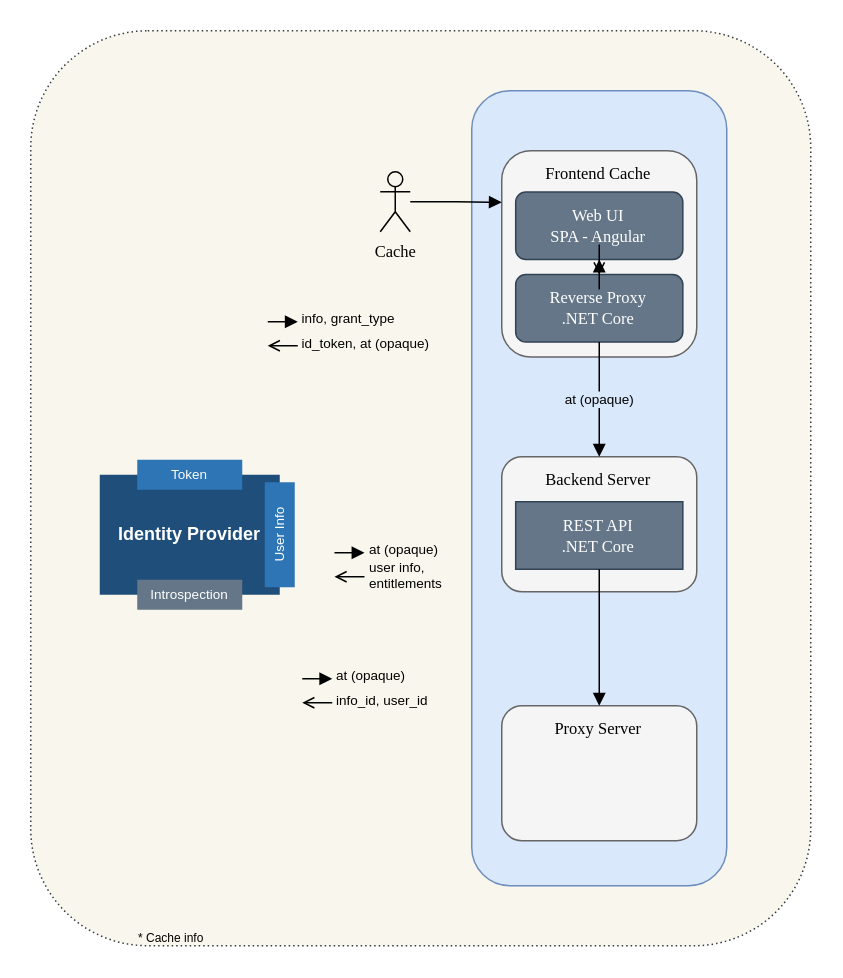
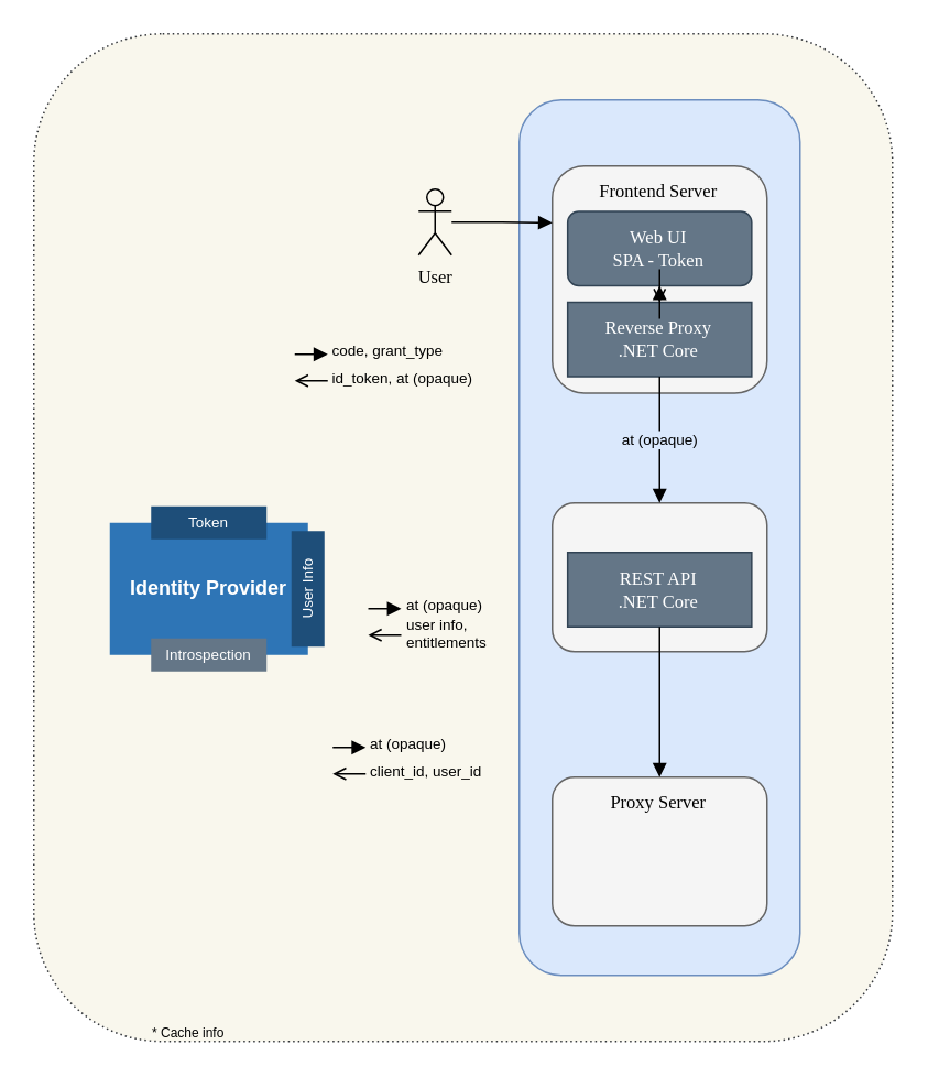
  <mxCell id="0" />
  <mxCell id="1" parent="0" />
  <mxCell id="2" value="" style="rounded=1;whiteSpace=wrap;html=1;fontSize=11;fillColor=#f9f7ed;dashed=1;dashPattern=1 2;strokeColor=#36393d;" vertex="1" parent="1"><mxGeometry x="20" y="20" width="520" height="610" as="geometry" /></mxCell>
- <mxCell id="3" value="Cache" style="shape=umlActor;verticalLabelPosition=bottom;verticalAlign=top;html=1;outlineConnect=0;fontFamily=Verdana;fontSize=11;fillColor=none;" parent="1" vertex="1"><mxGeometry x="253" y="114" width="20" height="40" as="geometry" /></mxCell>
+ <mxCell id="3" value="User" style="shape=umlActor;verticalLabelPosition=bottom;verticalAlign=top;html=1;outlineConnect=0;fontFamily=Verdana;fontSize=11;fillColor=none;" parent="1" vertex="1"><mxGeometry x="253" y="114" width="20" height="40" as="geometry" /></mxCell>
  <mxCell id="4" value="" style="group;" parent="1" vertex="1" connectable="0"><mxGeometry x="66" y="306" width="130" height="100" as="geometry" /></mxCell>
  <mxCell id="5" value="" style="group;" parent="4" vertex="1" connectable="0"><mxGeometry width="130" height="90" as="geometry" /></mxCell>
- <mxCell id="6" value="Identity Provider" style="rounded=0;whiteSpace=wrap;html=1;strokeColor=none;fontColor=#FFFFFF;fontStyle=1;fillColor=#1e4e79;" parent="5" vertex="1"><mxGeometry y="10" width="120" height="80" as="geometry" /></mxCell>
- <mxCell id="7" value="User Info" style="rounded=0;whiteSpace=wrap;html=1;fontColor=#FFFFFF;strokeColor=none;fontSize=9;rotation=-90;fillColor=#2e75b6;" parent="5" vertex="1"><mxGeometry x="85" y="40" width="70" height="20" as="geometry" /></mxCell>
- <mxCell id="8" value="Token" style="rounded=0;whiteSpace=wrap;html=1;fontColor=#FFFFFF;strokeColor=none;fontSize=9;fillColor=#2e75b6;" parent="5" vertex="1"><mxGeometry x="25" width="70" height="20" as="geometry" /></mxCell>
+ <mxCell id="6" value="Identity Provider" style="rounded=0;whiteSpace=wrap;html=1;strokeColor=none;fontColor=#FFFFFF;fontStyle=1;fillColor=#2E75B6;" parent="5" vertex="1"><mxGeometry y="10" width="120" height="80" as="geometry" /></mxCell>
+ <mxCell id="7" value="User Info" style="rounded=0;whiteSpace=wrap;html=1;fontColor=#FFFFFF;strokeColor=none;fontSize=9;rotation=-90;fillColor=#1E4E79;" parent="5" vertex="1"><mxGeometry x="85" y="40" width="70" height="20" as="geometry" /></mxCell>
+ <mxCell id="8" value="Token" style="rounded=0;whiteSpace=wrap;html=1;fontColor=#FFFFFF;strokeColor=none;fontSize=9;fillColor=#1E4E79;" parent="5" vertex="1"><mxGeometry x="25" width="70" height="20" as="geometry" /></mxCell>
  <mxCell id="9" value="Introspection" style="rounded=0;whiteSpace=wrap;html=1;fontColor=#FFFFFF;strokeColor=none;fontSize=9;fillColor=#647687;" parent="4" vertex="1"><mxGeometry x="25" y="80" width="70" height="20" as="geometry" /></mxCell>
  <mxCell id="10" value="" style="group;" parent="1" vertex="1" connectable="0"><mxGeometry x="314" y="60" width="170" height="530" as="geometry" /></mxCell>
  <mxCell id="11" value="" style="group;" parent="10" vertex="1" connectable="0"><mxGeometry width="170" height="530" as="geometry" /></mxCell>
  <mxCell id="12" value="" style="rounded=1;whiteSpace=wrap;html=1;fillColor=#dae8fc;fontSize=9;strokeColor=#6c8ebf;" parent="11" vertex="1"><mxGeometry width="170" height="530" as="geometry" /></mxCell>
  <mxCell id="13" value="" style="group;" parent="10" vertex="1" connectable="0"><mxGeometry x="20" y="244" width="130" height="90" as="geometry" /></mxCell>
  <mxCell id="14" value="" style="rounded=1;whiteSpace=wrap;html=1;fontFamily=Verdana;fontSize=11;fillColor=#f5f5f5;strokeColor=#666666;fontColor=#333333;" parent="13" vertex="1"><mxGeometry width="130" height="90" as="geometry" /></mxCell>
- <mxCell id="15" value="Backend Server" style="text;html=1;strokeColor=none;fillColor=none;align=center;verticalAlign=middle;whiteSpace=wrap;rounded=0;fontFamily=Verdana;fontSize=11;" parent="13" vertex="1"><mxGeometry x="9.286" y="7.5" width="111.429" height="15" as="geometry" /></mxCell>
  <mxCell id="16" value="REST API&lt;br&gt;.NET Core" style="whiteSpace=wrap;html=1;fontFamily=Verdana;fontSize=11;fillColor=#647687;strokeColor=#314354;fontColor=#ffffff;rounded=0;" parent="13" vertex="1"><mxGeometry x="9.286" y="30" width="111.429" height="45" as="geometry" /></mxCell>
  <mxCell id="17" value="" style="group;" parent="10" vertex="1" connectable="0"><mxGeometry x="20" y="410" width="130" height="90" as="geometry" /></mxCell>
  <mxCell id="18" value="" style="rounded=1;whiteSpace=wrap;html=1;fontFamily=Verdana;fontSize=11;fillColor=#f5f5f5;strokeColor=#666666;fontColor=#333333;" parent="17" vertex="1"><mxGeometry width="130" height="90" as="geometry" /></mxCell>
  <mxCell id="19" value="Proxy Server" style="text;html=1;strokeColor=none;fillColor=none;align=center;verticalAlign=middle;whiteSpace=wrap;rounded=0;fontFamily=Verdana;fontSize=11;" parent="17" vertex="1"><mxGeometry x="9.286" y="7.5" width="111.429" height="15" as="geometry" /></mxCell>
  <mxCell id="20" style="edgeStyle=orthogonalEdgeStyle;rounded=0;orthogonalLoop=1;jettySize=auto;html=1;entryX=0.5;entryY=0;entryDx=0;entryDy=0;labelBackgroundColor=#ffffff;startArrow=none;startFill=0;fontSize=9;fontColor=#000000;endArrow=block;endFill=1;" parent="10" source="16" target="18" edge="1"><mxGeometry x="20" y="40" as="geometry" /></mxCell>
  <mxCell id="21" value="" style="rounded=1;whiteSpace=wrap;html=1;fontFamily=Verdana;fontSize=11;fillColor=#f5f5f5;strokeColor=#666666;fontColor=#333333;" parent="10" vertex="1"><mxGeometry x="20" y="40" width="130" height="137.5" as="geometry" /></mxCell>
- <mxCell id="22" value="Frontend Cache" style="text;html=1;strokeColor=none;fillColor=none;align=center;verticalAlign=middle;whiteSpace=wrap;rounded=0;fontFamily=Verdana;fontSize=11;" parent="10" vertex="1"><mxGeometry x="29.286" y="47.5" width="111.429" height="15.0" as="geometry" /></mxCell>
- <mxCell id="23" value="Web UI&lt;br&gt;SPA - Angular" style="rounded=1;whiteSpace=wrap;html=1;fontFamily=Verdana;fontSize=11;fillColor=#647687;strokeColor=#314354;fontColor=#ffffff;" parent="10" vertex="1"><mxGeometry x="29.286" y="67.505" width="111.429" height="45" as="geometry" /></mxCell>
- <mxCell id="24" value="Reverse Proxy&lt;br&gt;.NET Core" style="rounded=1;whiteSpace=wrap;html=1;fontFamily=Verdana;fontSize=11;fillColor=#647687;strokeColor=#314354;fontColor=#ffffff;" parent="10" vertex="1"><mxGeometry x="29.286" y="122.505" width="111.429" height="45" as="geometry" /></mxCell>
+ <mxCell id="22" value="Frontend Server" style="text;html=1;strokeColor=none;fillColor=none;align=center;verticalAlign=middle;whiteSpace=wrap;rounded=0;fontFamily=Verdana;fontSize=11;" parent="10" vertex="1"><mxGeometry x="29.286" y="47.5" width="111.429" height="15.0" as="geometry" /></mxCell>
+ <mxCell id="23" value="Web UI&lt;br&gt;SPA - Token" style="rounded=1;whiteSpace=wrap;html=1;fontFamily=Verdana;fontSize=11;fillColor=#647687;strokeColor=#314354;fontColor=#ffffff;" parent="10" vertex="1"><mxGeometry x="29.286" y="67.505" width="111.429" height="45" as="geometry" /></mxCell>
+ <mxCell id="24" value="Reverse Proxy&lt;br&gt;.NET Core" style="whiteSpace=wrap;html=1;fontFamily=Verdana;fontSize=11;fillColor=#647687;strokeColor=#314354;fontColor=#ffffff;rounded=0;" parent="10" vertex="1"><mxGeometry x="29.286" y="122.505" width="111.429" height="45" as="geometry" /></mxCell>
  <mxCell id="25" value="&lt;span style=&quot;&quot;&gt;at (opaque)&lt;/span&gt;" style="edgeStyle=orthogonalEdgeStyle;rounded=0;orthogonalLoop=1;jettySize=auto;html=1;entryX=0.5;entryY=0;entryDx=0;entryDy=0;labelBackgroundColor=#DAE8FC;fontSize=9;endArrow=block;endFill=1;" parent="10" source="24" target="14" edge="1"><mxGeometry x="20" y="40" as="geometry" /></mxCell>
  <mxCell id="26" style="edgeStyle=orthogonalEdgeStyle;rounded=0;orthogonalLoop=1;jettySize=auto;html=1;labelBackgroundColor=none;fontSize=9;fontColor=#FFFFFF;startArrow=open;startFill=0;endArrow=block;endFill=1;" parent="1" source="24" target="23" edge="1"><mxGeometry relative="1" as="geometry"><mxPoint x="198" y="334" as="targetPoint" /></mxGeometry></mxCell>
  <mxCell id="27" value="* Cache info" style="text;html=1;strokeColor=none;fillColor=none;align=left;verticalAlign=middle;whiteSpace=wrap;rounded=0;fontSize=8;fontColor=#000000;" parent="1" vertex="1"><mxGeometry x="90" y="620" width="130" height="10" as="geometry" /></mxCell>
  <mxCell id="28" value="" style="group" parent="1" vertex="1" connectable="0"><mxGeometry x="201" y="445" width="110" height="27" as="geometry" /></mxCell>
  <mxCell id="29" value="" style="endArrow=block;html=1;fontSize=9;fontColor=#000000;endFill=1;" parent="28" edge="1"><mxGeometry width="50" height="50" relative="1" as="geometry"><mxPoint y="7" as="sourcePoint" /><mxPoint x="20" y="7" as="targetPoint" /></mxGeometry></mxCell>
  <mxCell id="30" value="" style="endArrow=open;html=1;fontSize=9;fontColor=#000000;endFill=0;" parent="28" edge="1"><mxGeometry width="50" height="50" relative="1" as="geometry"><mxPoint x="20" y="23" as="sourcePoint" /><mxPoint y="23" as="targetPoint" /></mxGeometry></mxCell>
  <mxCell id="31" value="at (opaque)" style="text;html=1;strokeColor=none;fillColor=none;align=left;verticalAlign=middle;whiteSpace=wrap;rounded=0;fontSize=9;fontColor=#000000;" parent="28" vertex="1"><mxGeometry x="21" width="60" height="10" as="geometry" /></mxCell>
- <mxCell id="32" value="info_id, user_id" style="text;html=1;strokeColor=none;fillColor=none;align=left;verticalAlign=middle;whiteSpace=wrap;rounded=0;fontSize=9;fontColor=#000000;" parent="28" vertex="1"><mxGeometry x="21" y="17" width="89" height="10" as="geometry" /></mxCell>
+ <mxCell id="32" value="client_id, user_id" style="text;html=1;strokeColor=none;fillColor=none;align=left;verticalAlign=middle;whiteSpace=wrap;rounded=0;fontSize=9;fontColor=#000000;" parent="28" vertex="1"><mxGeometry x="21" y="17" width="89" height="10" as="geometry" /></mxCell>
  <mxCell id="33" value="" style="group" parent="1" vertex="1" connectable="0"><mxGeometry x="178" y="207" width="110" height="27" as="geometry" /></mxCell>
  <mxCell id="34" value="" style="endArrow=block;html=1;fontSize=9;fontColor=#000000;endFill=1;" parent="33" edge="1"><mxGeometry width="50" height="50" relative="1" as="geometry"><mxPoint y="7" as="sourcePoint" /><mxPoint x="20" y="7" as="targetPoint" /></mxGeometry></mxCell>
  <mxCell id="35" value="" style="endArrow=open;html=1;fontSize=9;fontColor=#000000;endFill=0;" parent="33" edge="1"><mxGeometry width="50" height="50" relative="1" as="geometry"><mxPoint x="20" y="23" as="sourcePoint" /><mxPoint y="23" as="targetPoint" /></mxGeometry></mxCell>
- <mxCell id="36" value="info, grant_type" style="text;html=1;strokeColor=none;fillColor=none;align=left;verticalAlign=middle;whiteSpace=wrap;rounded=0;fontSize=9;fontColor=#000000;" parent="33" vertex="1"><mxGeometry x="21" width="89" height="10" as="geometry" /></mxCell>
+ <mxCell id="36" value="code, grant_type" style="text;html=1;strokeColor=none;fillColor=none;align=left;verticalAlign=middle;whiteSpace=wrap;rounded=0;fontSize=9;fontColor=#000000;" parent="33" vertex="1"><mxGeometry x="21" width="89" height="10" as="geometry" /></mxCell>
  <mxCell id="37" value="id_token, at (opaque)" style="text;html=1;strokeColor=none;fillColor=none;align=left;verticalAlign=middle;whiteSpace=wrap;rounded=0;fontSize=9;fontColor=#000000;" parent="33" vertex="1"><mxGeometry x="21" y="17" width="89" height="10" as="geometry" /></mxCell>
  <mxCell id="38" style="edgeStyle=orthogonalEdgeStyle;rounded=0;orthogonalLoop=1;jettySize=auto;html=1;labelBackgroundColor=none;fontSize=9;fontColor=#FFFFFF;entryX=0;entryY=0.25;entryDx=0;entryDy=0;endArrow=block;endFill=1;" parent="1" source="3" target="21" edge="1"><mxGeometry relative="1" as="geometry"><mxPoint x="238" y="134" as="targetPoint" /></mxGeometry></mxCell>
  <mxCell id="39" value="" style="endArrow=block;html=1;fontSize=9;fontColor=#000000;endFill=1;" parent="1" edge="1"><mxGeometry width="50" height="50" relative="1" as="geometry"><mxPoint x="222.5" y="368" as="sourcePoint" /><mxPoint x="242.5" y="368" as="targetPoint" /></mxGeometry></mxCell>
  <mxCell id="40" value="" style="endArrow=open;html=1;fontSize=9;fontColor=#000000;endFill=0;" parent="1" edge="1"><mxGeometry width="50" height="50" relative="1" as="geometry"><mxPoint x="242.5" y="384" as="sourcePoint" /><mxPoint x="222.5" y="384" as="targetPoint" /></mxGeometry></mxCell>
  <mxCell id="41" value="at (opaque)" style="text;html=1;strokeColor=none;fillColor=none;align=left;verticalAlign=middle;whiteSpace=wrap;rounded=0;fontSize=9;fontColor=#000000;" parent="1" vertex="1"><mxGeometry x="243.5" y="361" width="60" height="10" as="geometry" /></mxCell>
  <mxCell id="42" value="user info, entitlements" style="text;html=1;strokeColor=none;fillColor=none;align=left;verticalAlign=middle;whiteSpace=wrap;rounded=0;fontSize=9;fontColor=#000000;" parent="1" vertex="1"><mxGeometry x="243.5" y="378" width="59" height="10" as="geometry" /></mxCell>
